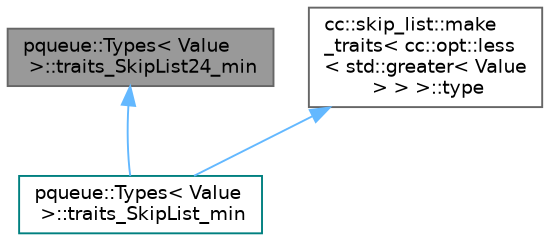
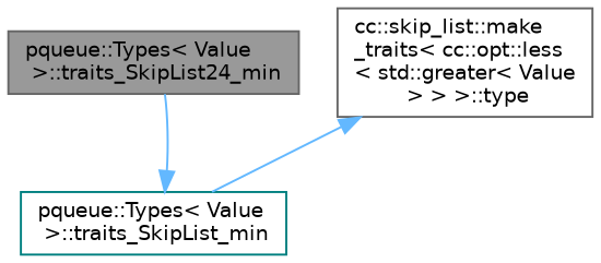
  digraph {
    node [color=gray40 fillcolor=white fontname=Helvetica fontsize=10 shape=box style=filled]
    edge [color=steelblue1 dir=back fontname=Helvetica fontsize=10 labelfontname=Helvetica labelfontsize=10 style=solid]
    n1 [fillcolor=grey60 fontcolor=black height=0.2 label="pqueue::Types\< Value\l \>::traits_SkipList24_min" width=0.4]
    n2 [color=teal height=0.2 label="pqueue::Types\< Value\l \>::traits_SkipList_min" width=0.4]
    n3 [height=0.2 label="cc::skip_list::make\l_traits\< cc::opt::less\l\< std::greater\< Value\l \> \> \>::type" width=0.4]
-   n1 -> n2
+   n2 -> n1
    n3 -> n2
  }
